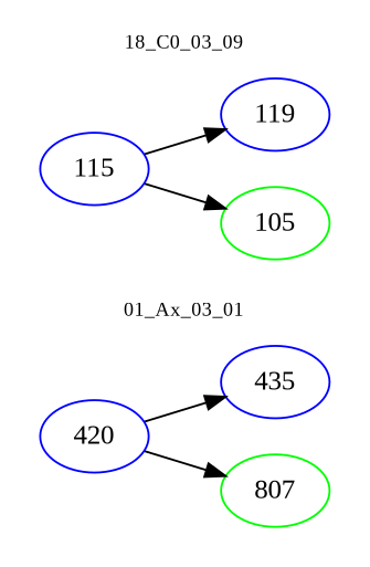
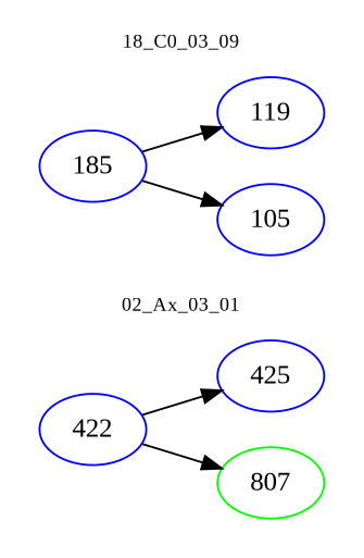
  digraph {
    fontname="Liberation Serif"
    rankdir=LR
    node [color=blue fontname="Liberation Serif"]
    edge [color=black fontname="Liberation Serif"]
-   n1 [label=420]
+   n1 [label=422]
    n2 [color=green label=807]
-   n3 [label=435]
-   n4 [label=115]
-   n5 [color=green label=105]
+   n3 [label=425]
+   n4 [label=185]
+   n5 [label=105]
    n6 [label=119]
    subgraph cluster_1 {
      color=white
      fontsize=10
-     label="01_Ax_03_01"
+     label="02_Ax_03_01"
      n1
      n2
      n3
    }
    subgraph cluster_2 {
      color=white
      fontsize=10
      label="18_C0_03_09"
      n4
      n5
      n6
    }
    n1 -> n2
    n1 -> n3
    n4 -> n5
    n4 -> n6
  }
